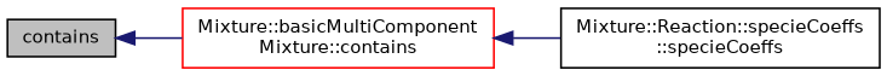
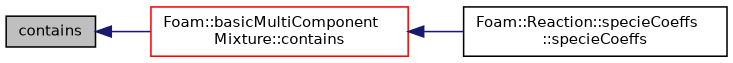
  digraph {
    rankdir=LR
    node [color=black fontname=Helvetica fontsize=10 shape=record]
    edge [color=midnightblue dir=back fontname=Helvetica fontsize=10 labelfontname=Helvetica labelfontsize=10 style=solid]
    n1 [fillcolor=grey75 fontcolor=black height=0.2 label=contains style=filled width=0.4]
-   n2 [color=red height=0.2 label="Mixture::basicMultiComponent\lMixture::contains" width=0.4]
-   n3 [height=0.2 label="Mixture::Reaction::specieCoeffs\l::specieCoeffs" width=0.4]
+   n2 [color=red height=0.2 label="Foam::basicMultiComponent\lMixture::contains" width=0.4]
+   n3 [height=0.2 label="Foam::Reaction::specieCoeffs\l::specieCoeffs" width=0.4]
    n1 -> n2
    n2 -> n3
  }
